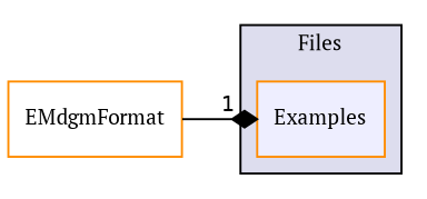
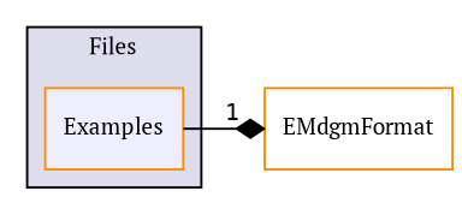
  digraph {
    compound=true
    rankdir=LR
    fontname="PT Serif"
    node [fontname="PT Serif" fontsize=10 shape=box color=darkorange]
    n1 [fillcolor="#eeeeff" label=Examples pencolor=black style=filled]
    n2 [label=EMdgmFormat]
    subgraph cluster_1 {
      bgcolor="#ddddee"
      fontsize=10
      label=Files
      pencolor=black
      n1
    }
-   n2 -> n1 [headlabel=1 labeldistance=1.5 labelfontname=Helvetica labelfontsize=10 color=black arrowhead=diamond fontname="PT Serif"]
+   n1 -> n2 [headlabel=1 labeldistance=1.5 labelfontname=Helvetica labelfontsize=10 color=black arrowhead=diamond fontname="PT Serif"]
  }
